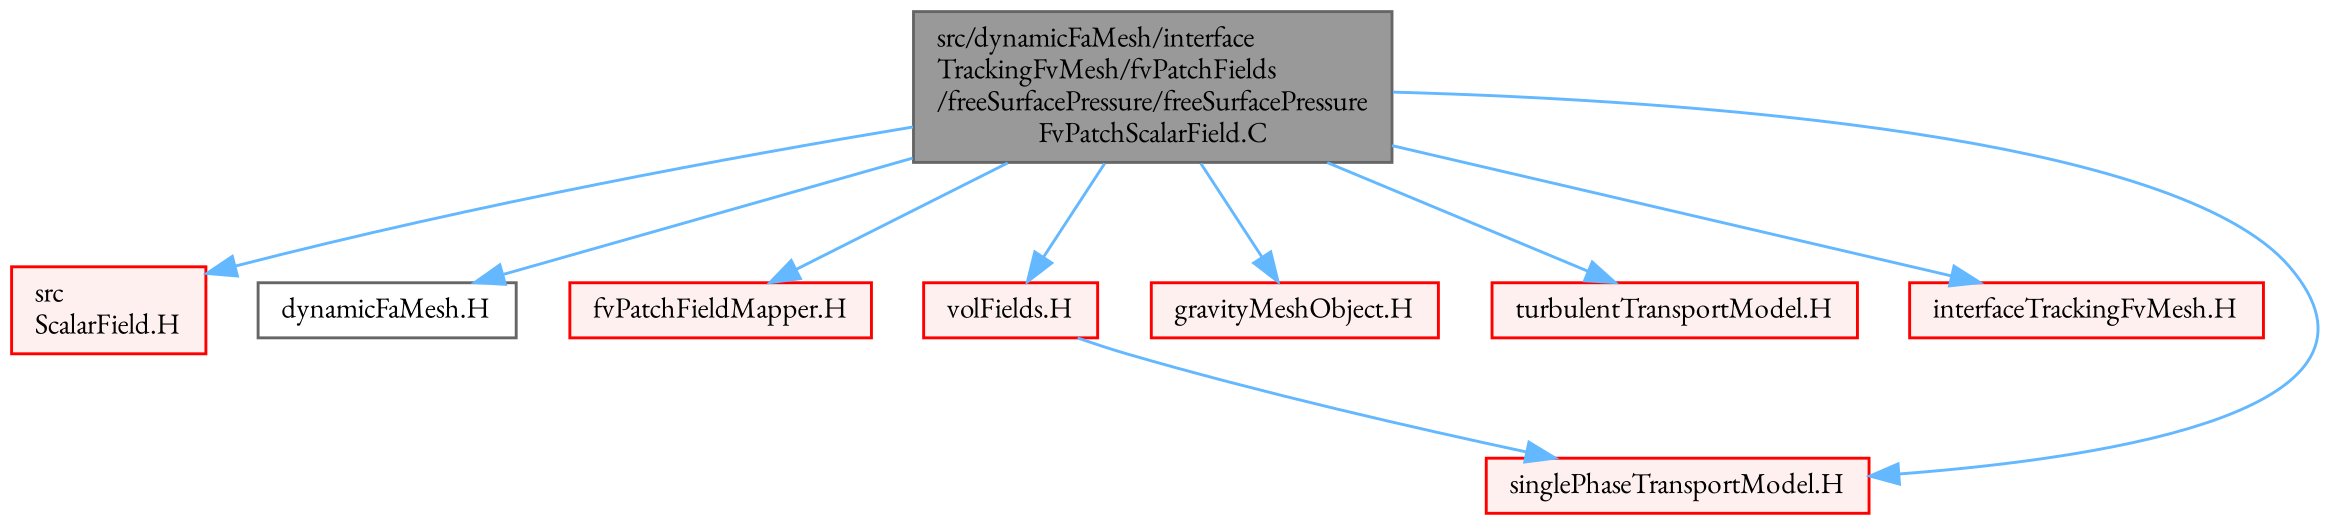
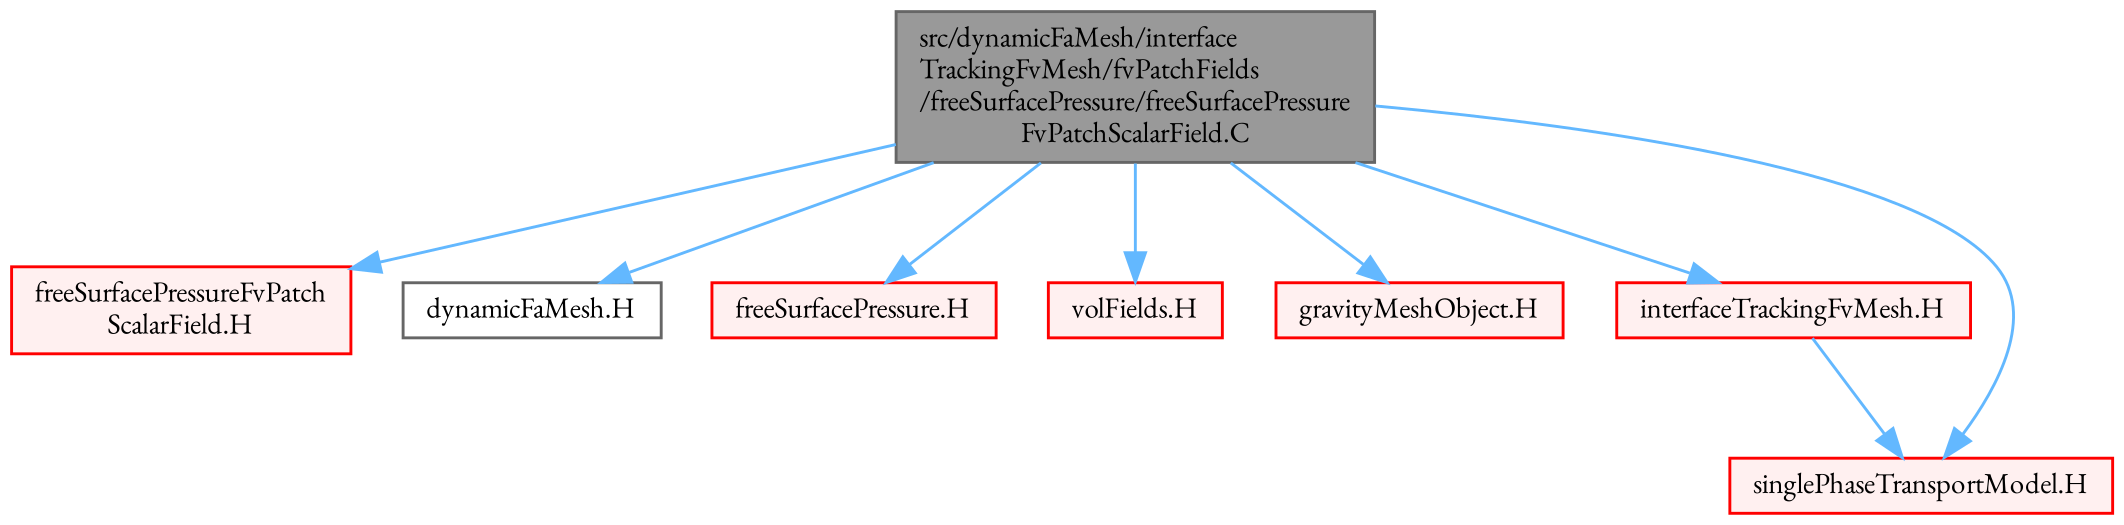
  digraph {
    fontname="EB Garamond"
    node [color=red fillcolor="#FFF0F0" fontname="EB Garamond" fontsize=10 shape=box style=filled]
    edge [color=steelblue1 fontname="EB Garamond" fontsize=10 labelfontname=Helvetica labelfontsize=10 style=solid]
    n1 [color=gray40 fillcolor=grey60 fontcolor=black height=0.2 label="src/dynamicFaMesh/interface\lTrackingFvMesh/fvPatchFields\l/freeSurfacePressure/freeSurfacePressure\lFvPatchScalarField.C" width=0.4]
-   n2 [height=0.2 label="src\lScalarField.H" width=0.4]
+   n2 [height=0.2 label="freeSurfacePressureFvPatch\lScalarField.H" width=0.4]
    n3 [color=grey40 fillcolor=white height=0.2 label="dynamicFaMesh.H" width=0.4]
-   n4 [height=0.2 label="fvPatchFieldMapper.H" width=0.4]
+   n4 [height=0.2 label="freeSurfacePressure.H" width=0.4]
    n5 [height=0.2 label="volFields.H" width=0.4]
    n6 [height=0.2 label="gravityMeshObject.H" width=0.4]
-   n7 [height=0.2 label="turbulentTransportModel.H" width=0.4]
    n8 [height=0.2 label="interfaceTrackingFvMesh.H" width=0.4]
    n9 [height=0.2 label="singlePhaseTransportModel.H" width=0.4]
    n1 -> n2
    n1 -> n3
    n1 -> n4
    n1 -> n5
    n1 -> n6
-   n1 -> n7
    n1 -> n8
    n1 -> n9
-   n5 -> n9
+   n8 -> n9
  }
